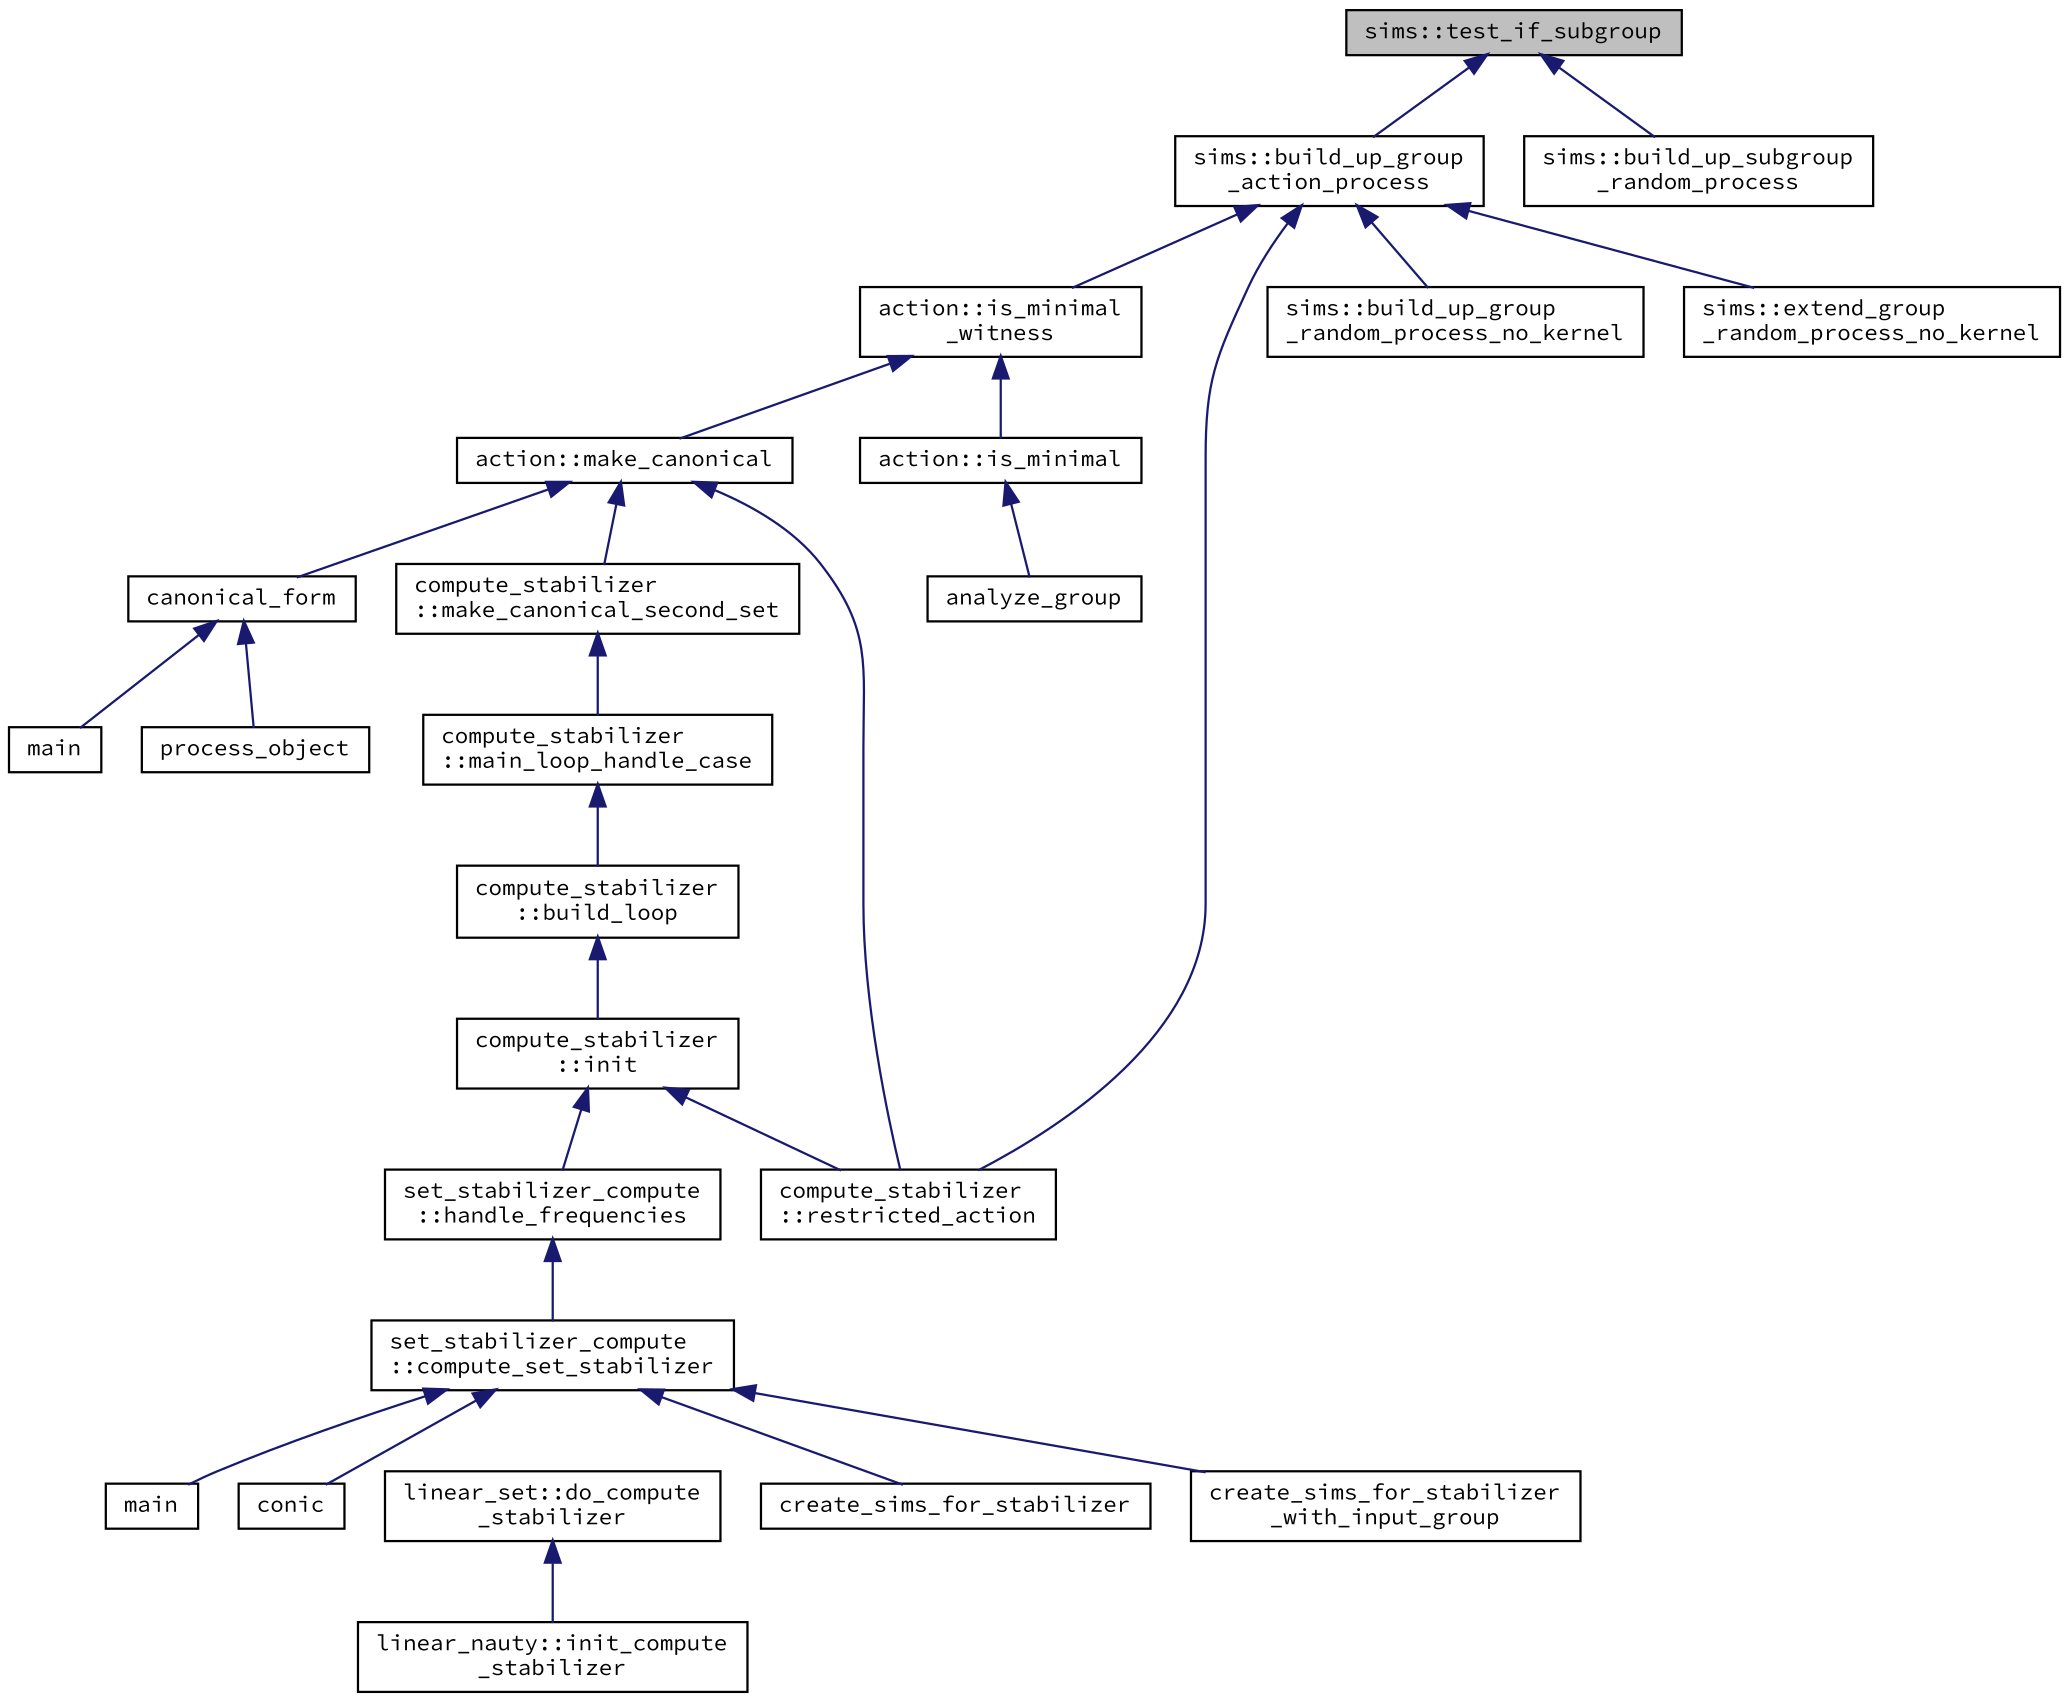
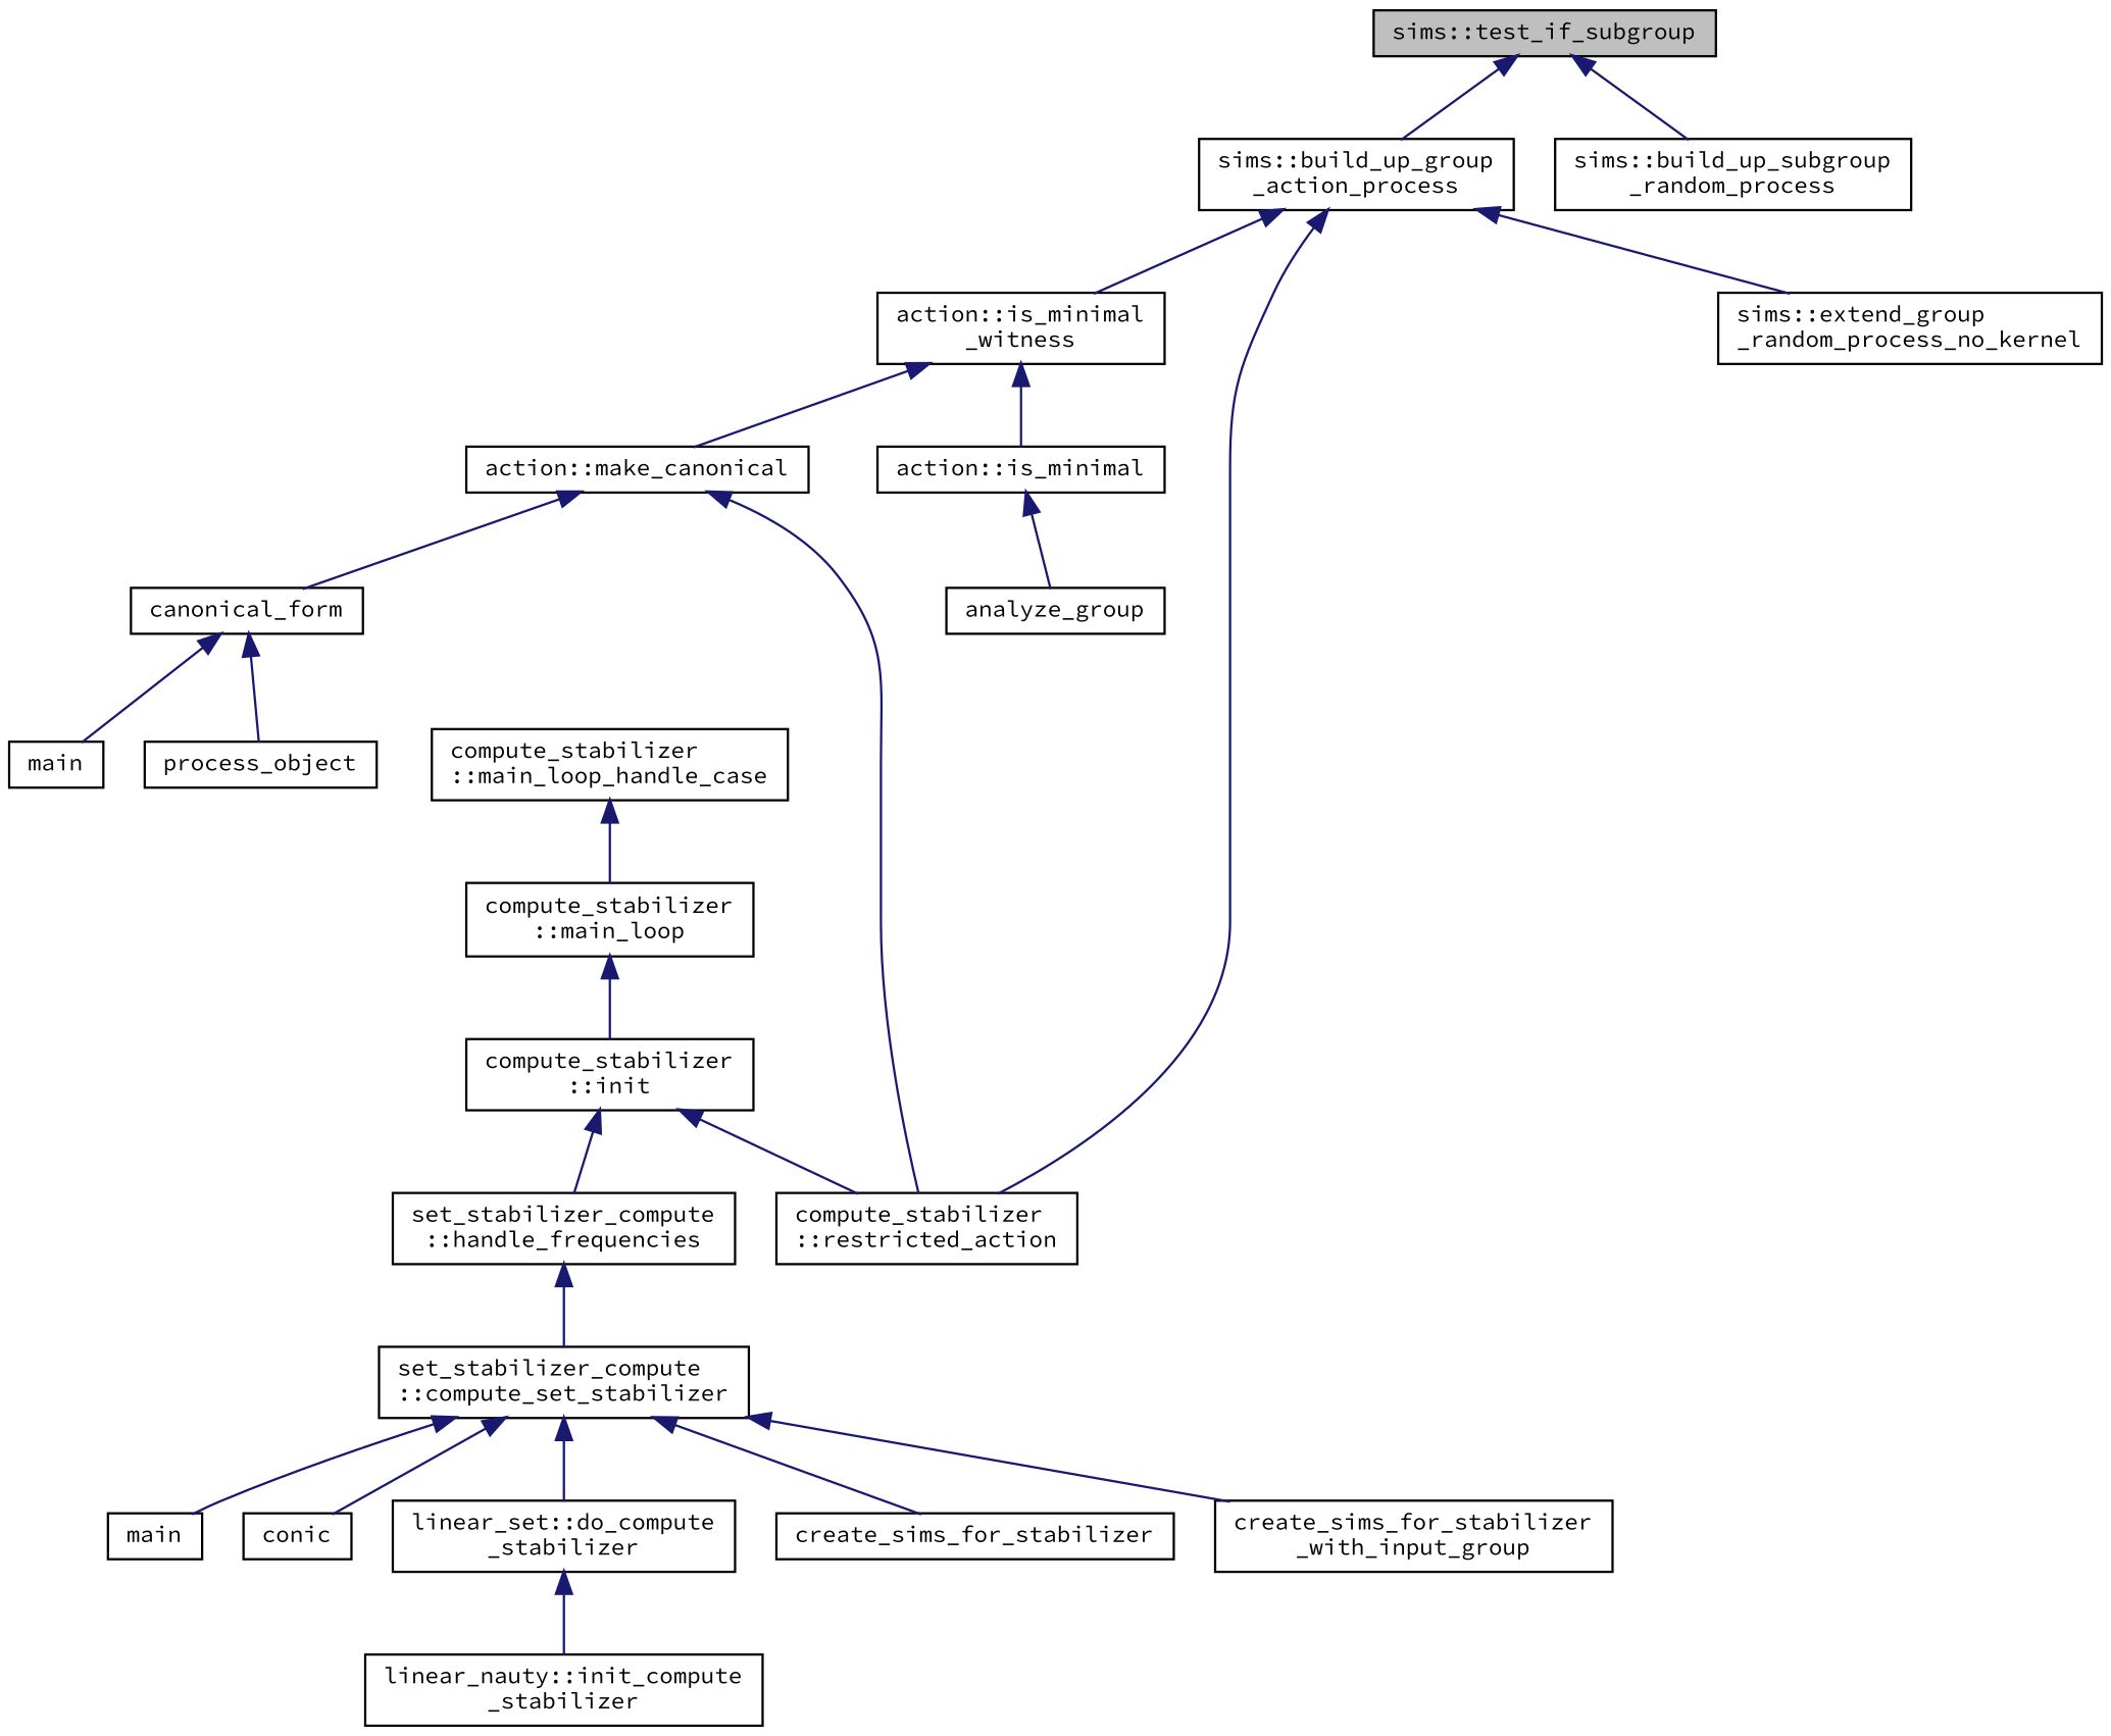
  digraph {
    fontname="Source Code Pro"
    rankdir=TB
    node [color=black fillcolor=white fontname="Source Code Pro" fontsize=10 shape=record style=filled]
    edge [color=midnightblue dir=back fontname="Source Code Pro" fontsize=10 labelfontname=Helvetica labelfontsize=10 style=solid]
    n1 [fillcolor=grey75 fontcolor=black height=0.2 label="sims::test_if_subgroup" width=0.4]
    n2 [height=0.2 label="sims::build_up_group\l_action_process" width=0.4]
    n3 [height=0.2 label="sims::build_up_subgroup\l_random_process" width=0.4]
    n4 [height=0.2 label="action::is_minimal\l_witness" width=0.4]
    n5 [height=0.2 label="compute_stabilizer\l::restricted_action" width=0.4]
-   n6 [height=0.2 label="sims::build_up_group\l_random_process_no_kernel" width=0.4]
    n7 [height=0.2 label="sims::extend_group\l_random_process_no_kernel" width=0.4]
    n8 [height=0.2 label="action::is_minimal" width=0.4]
    n9 [height=0.2 label="action::make_canonical" width=0.4]
    n10 [height=0.2 label=analyze_group width=0.4]
    n11 [height=0.2 label=canonical_form width=0.4]
-   n12 [height=0.2 label="compute_stabilizer\l::make_canonical_second_set" width=0.4]
    n13 [height=0.2 label=main width=0.4]
    n14 [height=0.2 label=process_object width=0.4]
    n15 [height=0.2 label="compute_stabilizer\l::main_loop_handle_case" width=0.4]
    n16 [height=0.2 label="compute_stabilizer\l::init" width=0.4]
    n17 [height=0.2 label="set_stabilizer_compute\l::handle_frequencies" width=0.4]
    n18 [height=0.2 label="set_stabilizer_compute\l::compute_set_stabilizer" width=0.4]
    n19 [height=0.2 label=main width=0.4]
    n20 [height=0.2 label=conic width=0.4]
    n21 [height=0.2 label="linear_set::do_compute\l_stabilizer" width=0.4]
    n22 [height=0.2 label=create_sims_for_stabilizer width=0.4]
    n23 [height=0.2 label="create_sims_for_stabilizer\l_with_input_group" width=0.4]
    n24 [height=0.2 label="linear_nauty::init_compute\l_stabilizer" width=0.4]
-   n25 [height=0.2 label="compute_stabilizer\l::build_loop" width=0.4]
+   n25 [height=0.2 label="compute_stabilizer\l::main_loop" width=0.4]
    n1 -> n2
    n1 -> n3
    n2 -> n4
    n2 -> n5
-   n2 -> n6
    n2 -> n7
    n4 -> n8
    n4 -> n9
    n8 -> n10
    n9 -> n5
    n9 -> n11
-   n9 -> n12
    n11 -> n13
    n11 -> n14
-   n12 -> n15
    n15 -> n25
    n16 -> n5
    n16 -> n17
    n17 -> n18
    n18 -> n19
    n18 -> n20
+   n18 -> n21
    n18 -> n22
    n18 -> n23
    n21 -> n24
    n25 -> n16
  }
